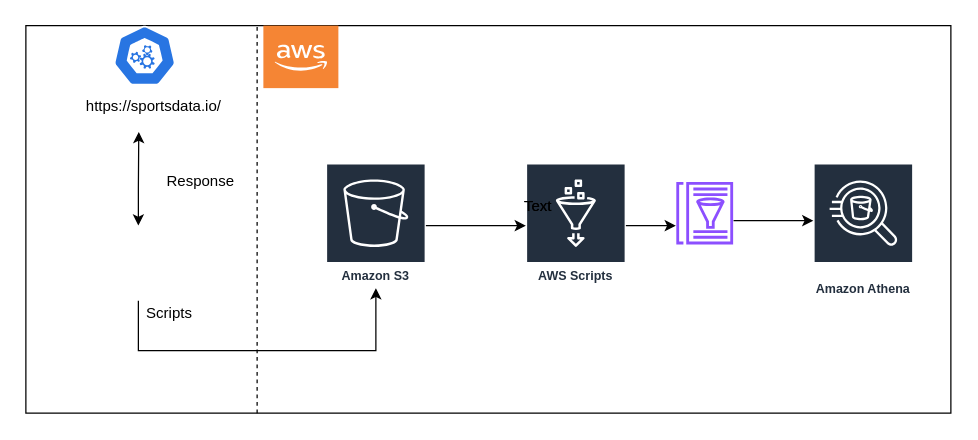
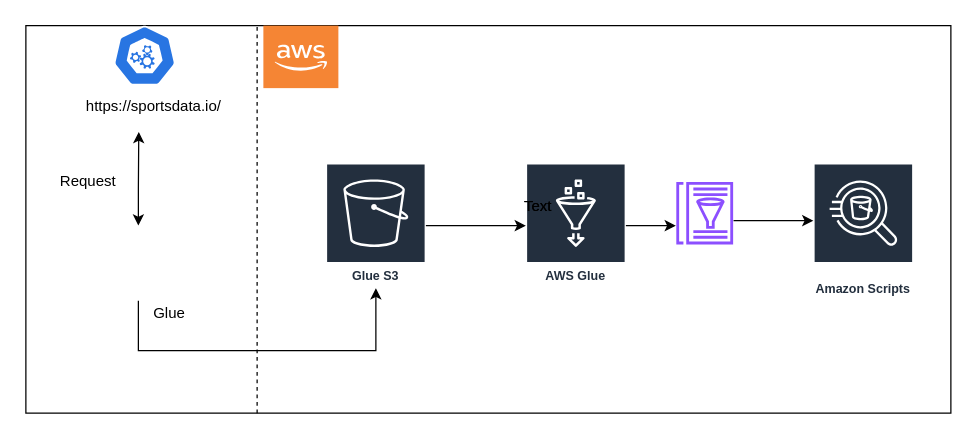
  <mxCell id="0" />
  <mxCell id="1" parent="0" />
  <mxCell id="2" value="" style="rounded=0;whiteSpace=wrap;html=1;" vertex="1" parent="1"><mxGeometry x="20" y="20" width="740" height="310" as="geometry" /></mxCell>
  <mxCell id="3" value="" style="aspect=fixed;sketch=0;html=1;dashed=0;whitespace=wrap;verticalLabelPosition=bottom;verticalAlign=top;fillColor=#2875E2;strokeColor=#ffffff;points=[[0.005,0.63,0],[0.1,0.2,0],[0.9,0.2,0],[0.5,0,0],[0.995,0.63,0],[0.72,0.99,0],[0.5,1,0],[0.28,0.99,0]];shape=mxgraph.kubernetes.icon2;prIcon=api" vertex="1" parent="1"><mxGeometry x="90" y="20" width="50" height="48" as="geometry" /></mxCell>
  <mxCell id="4" value="" style="outlineConnect=0;dashed=0;verticalLabelPosition=bottom;verticalAlign=top;align=center;html=1;shape=mxgraph.aws3.cloud_2;fillColor=#F58534;gradientColor=none;" vertex="1" parent="1"><mxGeometry x="210" y="20" width="60" height="50" as="geometry" /></mxCell>
- <mxCell id="5" value="AWS Scripts" style="sketch=0;outlineConnect=0;fontColor=#232F3E;gradientColor=none;strokeColor=#ffffff;fillColor=#232F3E;dashed=0;verticalLabelPosition=middle;verticalAlign=bottom;align=center;html=1;whiteSpace=wrap;fontSize=10;fontStyle=1;spacing=3;shape=mxgraph.aws4.productIcon;prIcon=mxgraph.aws4.glue;" vertex="1" parent="1"><mxGeometry x="420" y="130" width="80" height="100" as="geometry" /></mxCell>
- <mxCell id="6" value="Amazon S3" style="sketch=0;outlineConnect=0;fontColor=#232F3E;gradientColor=none;strokeColor=#ffffff;fillColor=#232F3E;dashed=0;verticalLabelPosition=middle;verticalAlign=bottom;align=center;html=1;whiteSpace=wrap;fontSize=10;fontStyle=1;spacing=3;shape=mxgraph.aws4.productIcon;prIcon=mxgraph.aws4.s3;" vertex="1" parent="1"><mxGeometry x="260" y="130" width="80" height="100" as="geometry" /></mxCell>
- <mxCell id="7" value="Amazon Athena" style="sketch=0;outlineConnect=0;fontColor=#232F3E;gradientColor=none;strokeColor=#ffffff;fillColor=#232F3E;dashed=0;verticalLabelPosition=middle;verticalAlign=bottom;align=center;html=1;whiteSpace=wrap;fontSize=10;fontStyle=1;spacing=3;shape=mxgraph.aws4.productIcon;prIcon=mxgraph.aws4.athena;" vertex="1" parent="1"><mxGeometry x="650" y="130" width="80" height="110" as="geometry" /></mxCell>
+ <mxCell id="5" value="AWS Glue" style="sketch=0;outlineConnect=0;fontColor=#232F3E;gradientColor=none;strokeColor=#ffffff;fillColor=#232F3E;dashed=0;verticalLabelPosition=middle;verticalAlign=bottom;align=center;html=1;whiteSpace=wrap;fontSize=10;fontStyle=1;spacing=3;shape=mxgraph.aws4.productIcon;prIcon=mxgraph.aws4.glue;" vertex="1" parent="1"><mxGeometry x="420" y="130" width="80" height="100" as="geometry" /></mxCell>
+ <mxCell id="6" value="Glue S3" style="sketch=0;outlineConnect=0;fontColor=#232F3E;gradientColor=none;strokeColor=#ffffff;fillColor=#232F3E;dashed=0;verticalLabelPosition=middle;verticalAlign=bottom;align=center;html=1;whiteSpace=wrap;fontSize=10;fontStyle=1;spacing=3;shape=mxgraph.aws4.productIcon;prIcon=mxgraph.aws4.s3;" vertex="1" parent="1"><mxGeometry x="260" y="130" width="80" height="100" as="geometry" /></mxCell>
+ <mxCell id="7" value="Amazon Scripts" style="sketch=0;outlineConnect=0;fontColor=#232F3E;gradientColor=none;strokeColor=#ffffff;fillColor=#232F3E;dashed=0;verticalLabelPosition=middle;verticalAlign=bottom;align=center;html=1;whiteSpace=wrap;fontSize=10;fontStyle=1;spacing=3;shape=mxgraph.aws4.productIcon;prIcon=mxgraph.aws4.athena;" vertex="1" parent="1"><mxGeometry x="650" y="130" width="80" height="110" as="geometry" /></mxCell>
  <mxCell id="8" value="https://sportsdata.io/" style="text;html=1;align=center;verticalAlign=middle;whiteSpace=wrap;rounded=0;" vertex="1" parent="1"><mxGeometry x="70" y="70" width="105" height="30" as="geometry" /></mxCell>
  <mxCell id="9" value="" style="shape=image;html=1;verticalAlign=top;verticalLabelPosition=bottom;labelBackgroundColor=#ffffff;imageAspect=0;aspect=fixed;image=https://cdn2.iconfinder.com/data/icons/crystalproject/Open-Office-Icons/stock_scripts-16.png" vertex="1" parent="1"><mxGeometry x="430" y="160" width="16" height="16" as="geometry" /></mxCell>
  <mxCell id="10" value="" style="shape=image;html=1;verticalAlign=top;verticalLabelPosition=bottom;labelBackgroundColor=#ffffff;imageAspect=0;aspect=fixed;image=https://cdn0.iconfinder.com/data/icons/long-shadow-web-icons/512/python-128.png" vertex="1" parent="1"><mxGeometry x="90" y="185" width="50" height="50" as="geometry" /></mxCell>
  <mxCell id="11" value="" style="endArrow=classic;startArrow=classic;html=1;rounded=0;entryX=0.384;entryY=1.167;entryDx=0;entryDy=0;entryPerimeter=0;" edge="1" parent="1" target="8"><mxGeometry width="50" height="50" relative="1" as="geometry"><mxPoint x="110" y="180" as="sourcePoint" /><mxPoint x="110" y="140" as="targetPoint" /><Array as="points"><mxPoint x="110" y="150" /></Array></mxGeometry></mxCell>
  <mxCell id="12" value="" style="endArrow=classic;html=1;rounded=0;" edge="1" parent="1" target="6"><mxGeometry width="50" height="50" relative="1" as="geometry"><mxPoint x="110" y="240" as="sourcePoint" /><mxPoint x="220" y="268" as="targetPoint" /><Array as="points"><mxPoint x="110" y="240" /><mxPoint x="110" y="280" /><mxPoint x="140" y="280" /><mxPoint x="240" y="280" /><mxPoint x="300" y="280" /><mxPoint x="300" y="230" /></Array></mxGeometry></mxCell>
  <mxCell id="13" value="" style="endArrow=classic;html=1;rounded=0;" edge="1" parent="1" source="6" target="5"><mxGeometry width="50" height="50" relative="1" as="geometry"><mxPoint x="410" y="190" as="sourcePoint" /><mxPoint x="460" y="140" as="targetPoint" /></mxGeometry></mxCell>
  <mxCell id="14" value="" style="sketch=0;outlineConnect=0;fontColor=#232F3E;gradientColor=none;fillColor=#8C4FFF;strokeColor=none;dashed=0;verticalLabelPosition=bottom;verticalAlign=top;align=center;html=1;fontSize=12;fontStyle=0;aspect=fixed;pointerEvents=1;shape=mxgraph.aws4.glue_data_catalog;" vertex="1" parent="1"><mxGeometry x="540" y="145" width="46.15" height="50" as="geometry" /></mxCell>
  <mxCell id="15" value="" style="endArrow=classic;html=1;rounded=0;" edge="1" parent="1" source="5"><mxGeometry width="50" height="50" relative="1" as="geometry"><mxPoint x="510" y="170" as="sourcePoint" /><mxPoint x="540" y="180" as="targetPoint" /></mxGeometry></mxCell>
  <mxCell id="16" value="" style="endArrow=classic;html=1;rounded=0;" edge="1" parent="1"><mxGeometry width="50" height="50" relative="1" as="geometry"><mxPoint x="586.15" y="176" as="sourcePoint" /><mxPoint x="650" y="176" as="targetPoint" /></mxGeometry></mxCell>
  <mxCell id="17" value="Text" style="text;html=1;align=center;verticalAlign=middle;whiteSpace=wrap;rounded=0;" vertex="1" parent="1"><mxGeometry x="400" y="150" width="60" height="30" as="geometry" /></mxCell>
- <mxCell id="18" value="Response" style="text;html=1;align=center;verticalAlign=middle;whiteSpace=wrap;rounded=0;" vertex="1" parent="1"><mxGeometry x="130" y="130" width="60" height="30" as="geometry" /></mxCell>
+ <mxCell id="19" value="Request" style="text;html=1;align=center;verticalAlign=middle;whiteSpace=wrap;rounded=0;" vertex="1" parent="1"><mxGeometry x="40" y="130" width="60" height="30" as="geometry" /></mxCell>
  <mxCell id="20" value="Text" style="text;html=1;align=center;verticalAlign=middle;whiteSpace=wrap;rounded=0;" vertex="1" parent="1"><mxGeometry x="400" y="150" width="60" height="30" as="geometry" /></mxCell>
- <mxCell id="21" value="Scripts" style="text;html=1;align=center;verticalAlign=middle;whiteSpace=wrap;rounded=0;" vertex="1" parent="1"><mxGeometry x="110" y="240" width="50" height="20" as="geometry" /></mxCell>
+ <mxCell id="21" value="Glue" style="text;html=1;align=center;verticalAlign=middle;whiteSpace=wrap;rounded=0;" vertex="1" parent="1"><mxGeometry x="110" y="240" width="50" height="20" as="geometry" /></mxCell>
  <mxCell id="22" value="" style="endArrow=none;dashed=1;html=1;rounded=0;exitX=0.25;exitY=1;exitDx=0;exitDy=0;entryX=0.25;entryY=0;entryDx=0;entryDy=0;" edge="1" parent="1" source="2" target="2"><mxGeometry width="50" height="50" relative="1" as="geometry"><mxPoint x="140" y="69" as="sourcePoint" /><mxPoint x="190" y="19" as="targetPoint" /></mxGeometry></mxCell>
